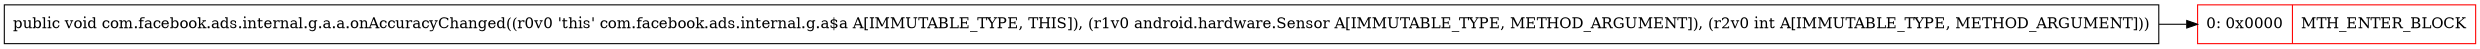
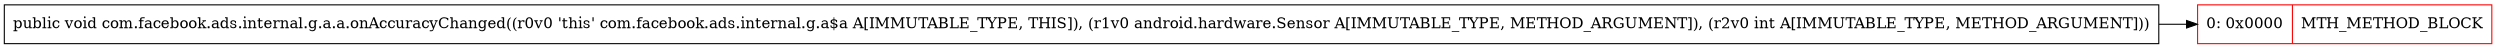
  digraph {
    rankdir=LR
    node [shape=record]
-   n1 [color=red label="{0\:\ 0x0000|MTH_ENTER_BLOCK\l}"]
+   n1 [color=red label="{0\:\ 0x0000|MTH_METHOD_BLOCK\l}"]
    n2 [label="{public void com.facebook.ads.internal.g.a.a.onAccuracyChanged((r0v0 'this' com.facebook.ads.internal.g.a$a A[IMMUTABLE_TYPE, THIS]), (r1v0 android.hardware.Sensor A[IMMUTABLE_TYPE, METHOD_ARGUMENT]), (r2v0 int A[IMMUTABLE_TYPE, METHOD_ARGUMENT])) }"]
    subgraph cluster_1 {
      label="R(0)"
    }
    n2 -> n1
  }
